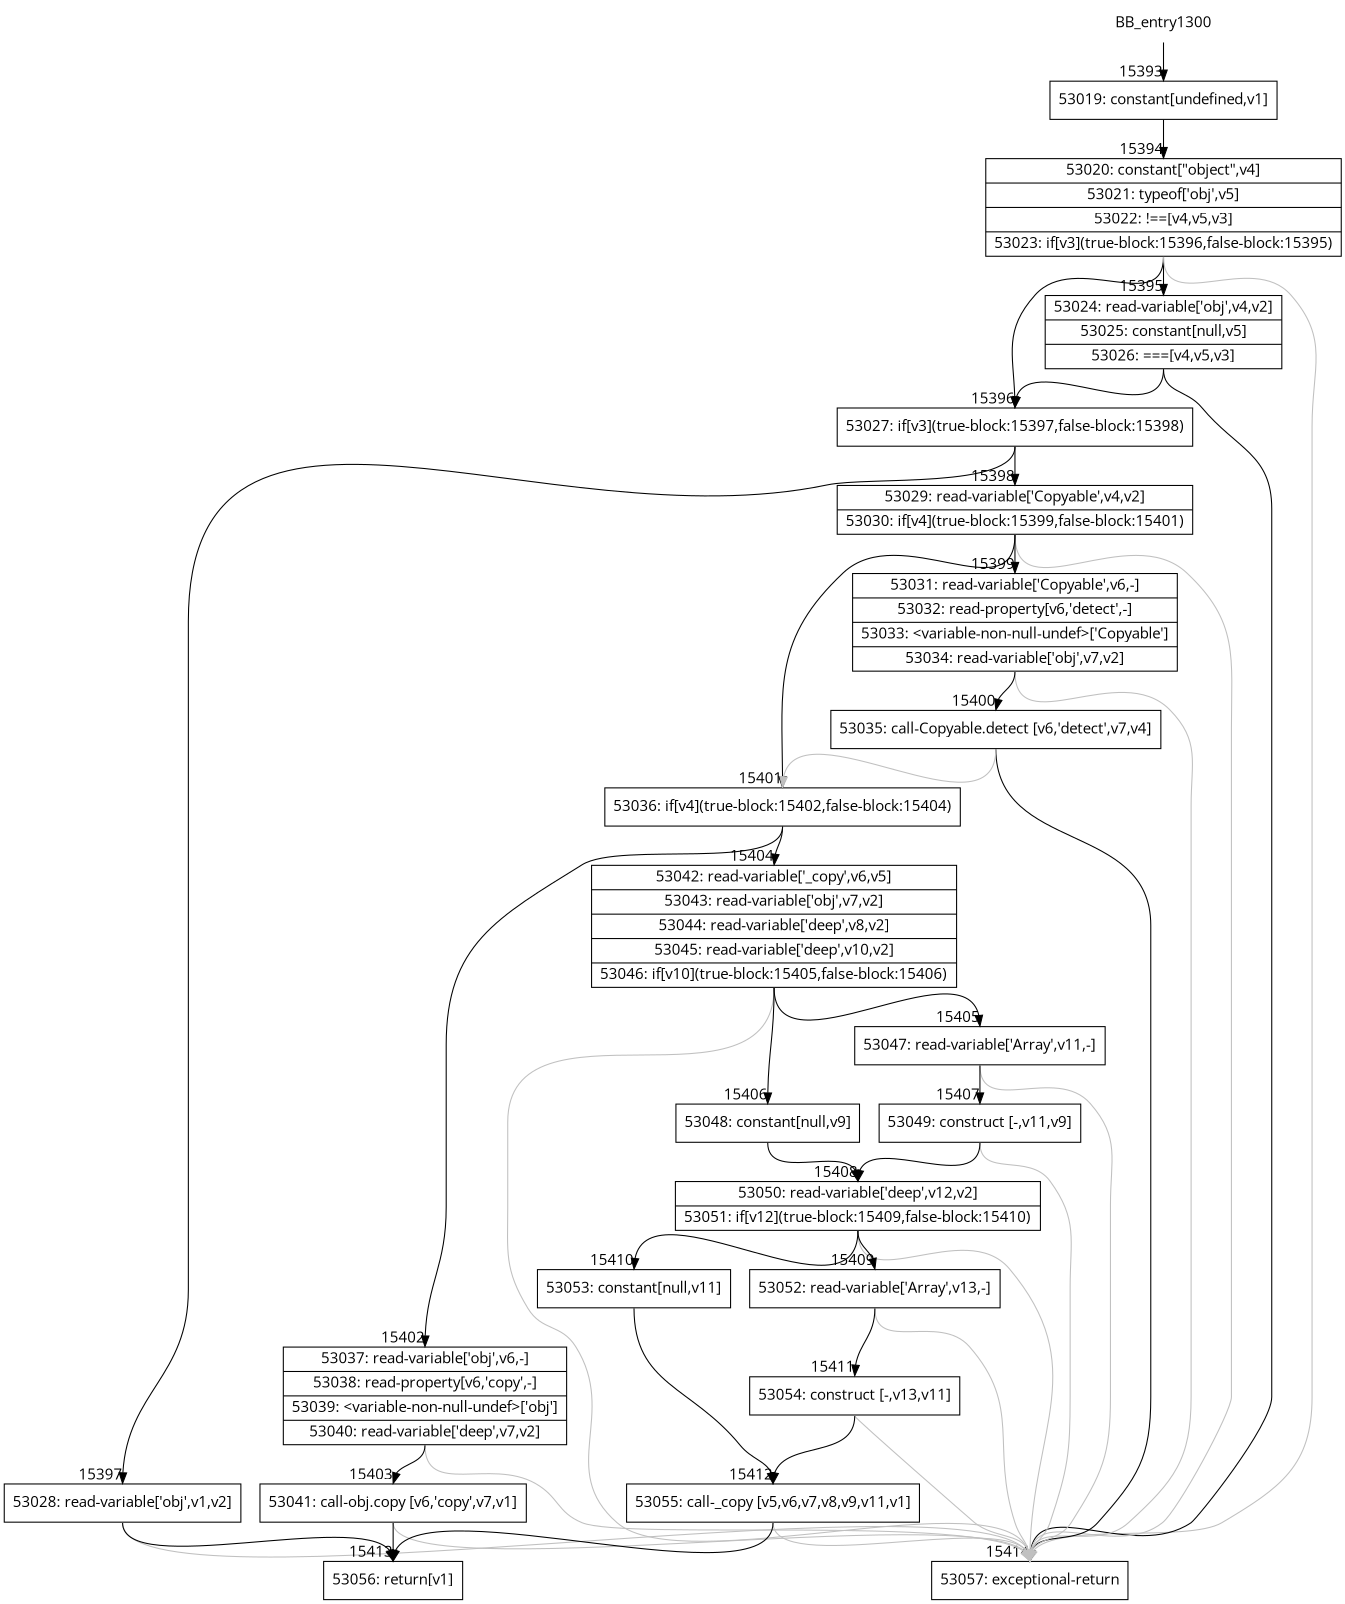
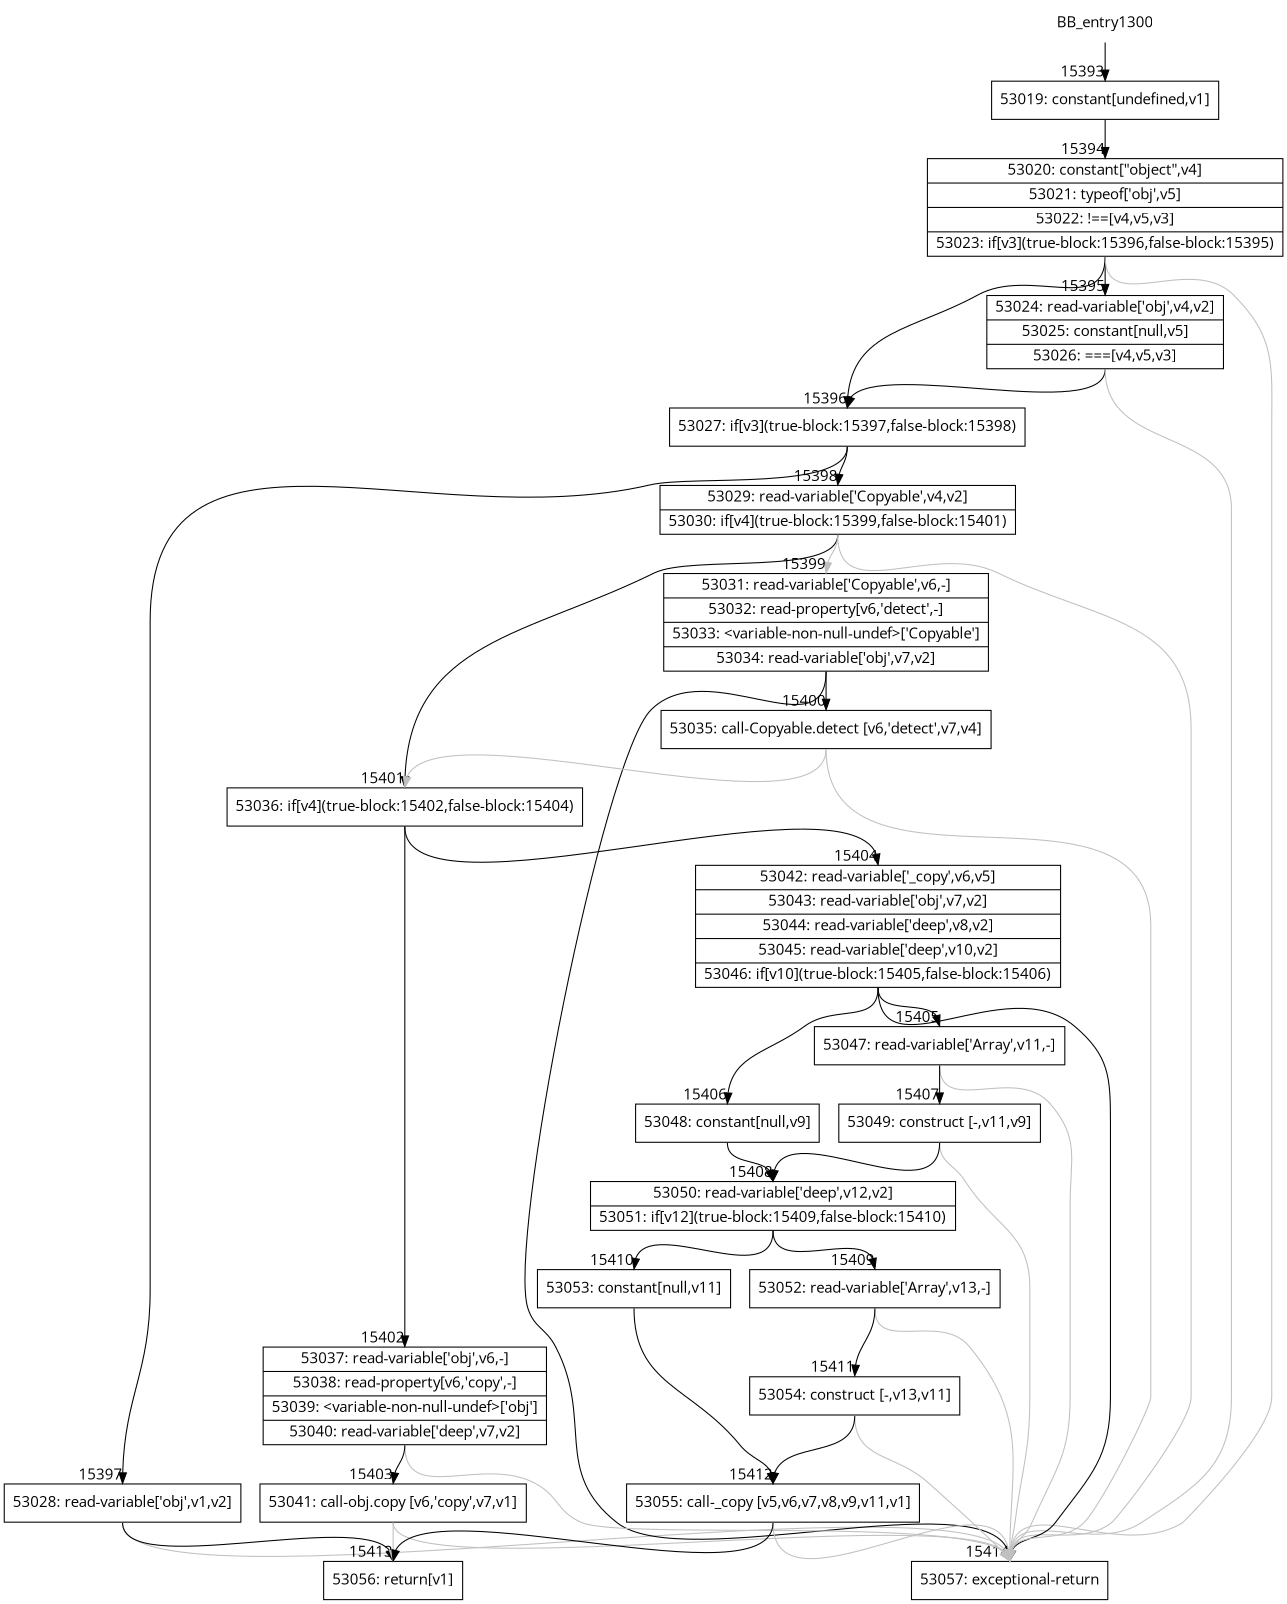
  digraph {
    fontname="Open Sans"
    rankdir=TD
    node [fontname="Open Sans" shape=record]
    edge [fontname="Open Sans" headport=n tailport=s]
    BB_entry1300 [shape=none]
    n2 [label="{53019: constant[undefined,v1]}"]
    n3 [label="{53020: constant[\"object\",v4]|53021: typeof['obj',v5]|53022: !==[v4,v5,v3]|53023: if[v3](true-block:15396,false-block:15395)}"]
    n4 [label="{53027: if[v3](true-block:15397,false-block:15398)}"]
    n5 [label="{53024: read-variable['obj',v4,v2]|53025: constant[null,v5]|53026: ===[v4,v5,v3]}"]
    n6 [label="{53057: exceptional-return}"]
    n7 [label="{53028: read-variable['obj',v1,v2]}"]
    n8 [label="{53029: read-variable['Copyable',v4,v2]|53030: if[v4](true-block:15399,false-block:15401)}"]
    n9 [label="{53056: return[v1]}"]
    n10 [label="{53036: if[v4](true-block:15402,false-block:15404)}"]
    n11 [label="{53031: read-variable['Copyable',v6,-]|53032: read-property[v6,'detect',-]|53033: \<variable-non-null-undef\>['Copyable']|53034: read-variable['obj',v7,v2]}"]
    n12 [label="{53037: read-variable['obj',v6,-]|53038: read-property[v6,'copy',-]|53039: \<variable-non-null-undef\>['obj']|53040: read-variable['deep',v7,v2]}"]
    n13 [label="{53042: read-variable['_copy',v6,v5]|53043: read-variable['obj',v7,v2]|53044: read-variable['deep',v8,v2]|53045: read-variable['deep',v10,v2]|53046: if[v10](true-block:15405,false-block:15406)}"]
    n14 [label="{53035: call-Copyable.detect [v6,'detect',v7,v4]}"]
    n15 [label="{53041: call-obj.copy [v6,'copy',v7,v1]}"]
    n16 [label="{53047: read-variable['Array',v11,-]}"]
    n17 [label="{53048: constant[null,v9]}"]
    n18 [label="{53049: construct [-,v11,v9]}"]
    n19 [label="{53050: read-variable['deep',v12,v2]|53051: if[v12](true-block:15409,false-block:15410)}"]
    n20 [label="{53052: read-variable['Array',v13,-]}"]
    n21 [label="{53053: constant[null,v11]}"]
    n22 [label="{53054: construct [-,v13,v11]}"]
    n23 [label="{53055: call-_copy [v5,v6,v7,v8,v9,v11,v1]}"]
    BB_entry1300 -> n2 [headlabel="    15393"]
    n2 -> n3 [headlabel="      15394"]
    n3 -> n4 [headlabel="      15396"]
    n3 -> n5 [headlabel="      15395"]
    n3 -> n6 [color=gray headlabel="      15414"]
    n4 -> n7 [headlabel="      15397"]
    n4 -> n8 [headlabel="      15398"]
    n5 -> n4
-   n5 -> n6 [color=black]
+   n5 -> n6 [color=gray]
    n7 -> n6 [color=gray]
    n7 -> n9 [headlabel="      15413"]
    n8 -> n6 [color=gray]
    n8 -> n10 [headlabel="      15401"]
-   n8 -> n11 [headlabel="      15399"]
+   n8 -> n11 [headlabel="      15399" color=gray]
    n10 -> n12 [headlabel="      15402"]
    n10 -> n13 [headlabel="      15404"]
-   n11 -> n6 [color=gray]
+   n11 -> n6 [color=black]
    n11 -> n14 [headlabel="      15400"]
    n12 -> n6 [color=gray]
    n12 -> n15 [headlabel="      15403"]
-   n13 -> n6 [color=gray]
+   n13 -> n6 [color=black]
    n13 -> n16 [headlabel="      15405"]
    n13 -> n17 [headlabel="      15406"]
-   n14 -> n6 [color=black]
+   n14 -> n6 [color=gray]
    n14 -> n10 [color=gray]
    n15 -> n6 [color=gray]
-   n15 -> n9
+   n15 -> n9 [color=gray]
    n16 -> n6 [color=gray]
    n16 -> n18 [headlabel="      15407"]
    n17 -> n19 [headlabel="      15408"]
    n18 -> n6 [color=gray]
    n18 -> n19
-   n19 -> n6 [color=gray]
    n19 -> n20 [headlabel="      15409"]
    n19 -> n21 [headlabel="      15410"]
    n20 -> n6 [color=gray]
    n20 -> n22 [headlabel="      15411"]
    n21 -> n23 [headlabel="      15412"]
    n22 -> n6 [color=gray]
    n22 -> n23
    n23 -> n6 [color=gray]
    n23 -> n9
  }
